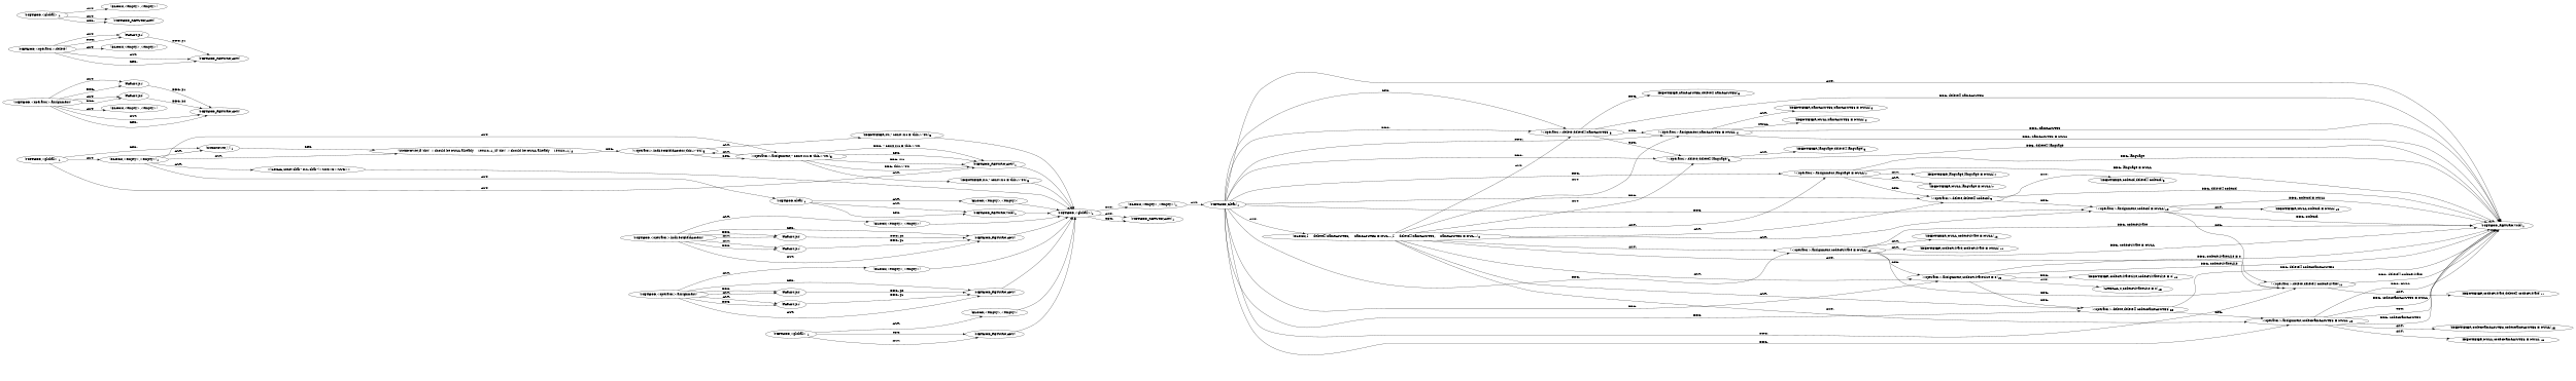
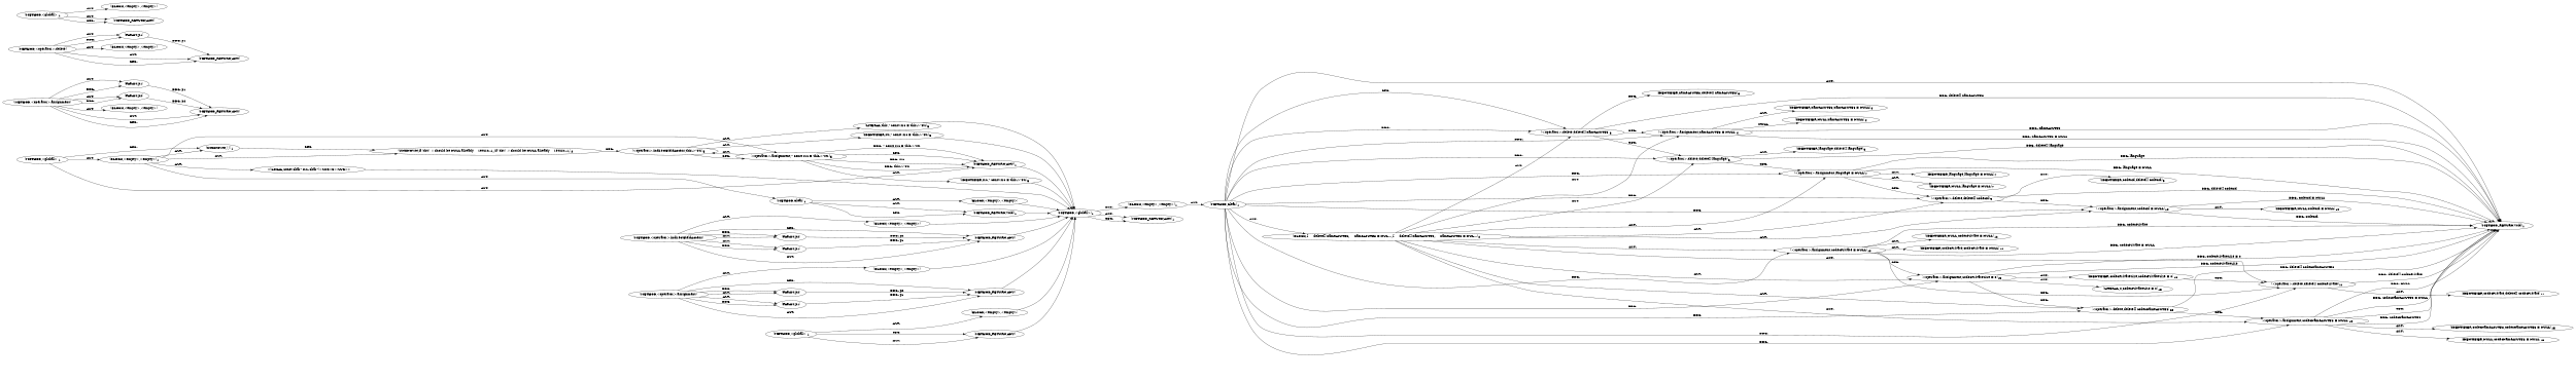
  digraph {
    rankdir=LR
    n1 [label=<(METHOD,&lt;global&gt;)<SUB>1</SUB>>]
    n2 [label=<(BLOCK,&lt;empty&gt;,&lt;empty&gt;)<SUB>1</SUB>>]
    n3 [label=<(METHOD_RETURN,ANY)<SUB>1</SUB>>]
    n4 [label=<(METHOD,Clear)<SUB>1</SUB>>]
    n5 [label=<(BLOCK,{     delete[] nameAsUTF8;     nameAsUTF8 = NUL...,{     delete[] nameAsUTF8;     nameAsUTF8 = NUL...)<SUB>2</SUB>>]
    n6 [label=<(&lt;operator&gt;.delete,delete[] nameAsUTF8)<SUB>3</SUB>>]
    n7 [label=<(&lt;operator&gt;.assignment,nameAsUTF8 = NULL)<SUB>4</SUB>>]
    n8 [label=<(&lt;operator&gt;.delete,delete[] language)<SUB>6</SUB>>]
    n9 [label=<(&lt;operator&gt;.assignment,language = NULL)<SUB>7</SUB>>]
    n10 [label=<(&lt;operator&gt;.delete,delete[] codecId)<SUB>9</SUB>>]
    n11 [label=<(&lt;operator&gt;.assignment,codecId = NULL)<SUB>10</SUB>>]
    n12 [label=<(&lt;operator&gt;.delete,delete[] codecPrivate)<SUB>11</SUB>>]
    n13 [label=<(&lt;operator&gt;.assignment,codecPrivate = NULL)<SUB>12</SUB>>]
    n14 [label=<(&lt;operator&gt;.assignment,codecPrivateSize = 0)<SUB>13</SUB>>]
    n15 [label=<(&lt;operator&gt;.delete,delete[] codecNameAsUTF8)<SUB>64</SUB>>]
    n16 [label=<(&lt;operator&gt;.assignment,codecNameAsUTF8 = NULL)<SUB>15</SUB>>]
    n17 [label=<(METHOD_RETURN,void)<SUB>1</SUB>>]
    n18 [label=<(IDENTIFIER,nameAsUTF8,delete[] nameAsUTF8)<SUB>3</SUB>>]
    n19 [label=<(IDENTIFIER,nameAsUTF8,nameAsUTF8 = NULL)<SUB>4</SUB>>]
    n20 [label=<(IDENTIFIER,NULL,nameAsUTF8 = NULL)<SUB>4</SUB>>]
    n21 [label=<(IDENTIFIER,language,delete[] language)<SUB>6</SUB>>]
    n22 [label=<(IDENTIFIER,language,language = NULL)<SUB>7</SUB>>]
    n23 [label=<(IDENTIFIER,NULL,language = NULL)<SUB>7</SUB>>]
    n24 [label=<(IDENTIFIER,codecId,delete[] codecId)<SUB>9</SUB>>]
    n25 [label=<(IDENTIFIER,NULL,codecId = NULL)<SUB>10</SUB>>]
    n26 [label=<(IDENTIFIER,codecPrivate,delete[] codecPrivate)<SUB>11</SUB>>]
    n27 [label=<(IDENTIFIER,codecPrivate,codecPrivate = NULL)<SUB>12</SUB>>]
    n28 [label=<(IDENTIFIER,NULL,codecPrivate = NULL)<SUB>12</SUB>>]
    n29 [label=<(IDENTIFIER,codecPrivateSize,codecPrivateSize = 0)<SUB>18</SUB>>]
    n30 [label=<(LITERAL,0,codecPrivateSize = 0)<SUB>13</SUB>>]
    n31 [label=<(IDENTIFIER,codecNameAsUTF8,codecNameAsUTF8 = NULL)<SUB>15</SUB>>]
    n32 [label=<(IDENTIFIER,NULL,codecNameAsUTF8 = NULL)<SUB>15</SUB>>]
    n33 [label=<(METHOD,&lt;operator&gt;.assignment)>]
    n34 [label=<(PARAM,p1)>]
    n35 [label=<(PARAM,p2)>]
    n36 [label=<(BLOCK,&lt;empty&gt;,&lt;empty&gt;)>]
    n37 [label=<(METHOD_RETURN,ANY)>]
    n38 [label=<(METHOD,&lt;operator&gt;.delete)>]
    n39 [label=<(PARAM,p1)>]
    n40 [label=<(BLOCK,&lt;empty&gt;,&lt;empty&gt;)>]
    n41 [label=<(METHOD_RETURN,ANY)>]
    n42 [label=<(METHOD,&lt;global&gt;)<SUB>1</SUB>>]
    n43 [label=<(BLOCK,&lt;empty&gt;,&lt;empty&gt;)>]
    n44 [label=<(METHOD_RETURN,ANY)>]
    n45 [label=<(METHOD,&lt;global&gt;)<SUB>1</SUB>>]
    n46 [label=<(BLOCK,&lt;empty&gt;,&lt;empty&gt;)<SUB>1</SUB>>]
    n47 [label=<(UNKNOWN,),))<SUB>1</SUB>>]
    n48 [label=<(METHOD_RETURN,ANY)<SUB>1</SUB>>]
    n49 [label=<(METHOD,Clear)<SUB>1</SUB>>]
    n50 [label=<(UNKNOWN,if (dst)  // should be NULL already     return -1;,if (dst)  // should be NULL already     return -1;)<SUB>2</SUB>>]
    n51 [label="<(LOCAL,const char* src: char*)<SUB>5</SUB>>"]
    n52 [label=<(&lt;operator&gt;.assignment,* const src = this-&gt;*str)<SUB>5</SUB>>]
    n53 [label=<(BLOCK,&lt;empty&gt;,&lt;empty&gt;)>]
    n54 [label=<(METHOD_RETURN,void)<SUB>1</SUB>>]
    n55 [label=<(&lt;operator&gt;.indirectFieldAccess,this-&gt;*str)<SUB>5</SUB>>]
    n56 [label=<(IDENTIFIER,src,* const src = this-&gt;*str)<SUB>5</SUB>>]
+   n57 [label=<(LITERAL,this,* const src = this-&gt;*str)<SUB>5</SUB>>]
    n58 [label=<(IDENTIFIER,str,* const src = this-&gt;*str)<SUB>5</SUB>>]
    n59 [label=<(METHOD,&lt;operator&gt;.indirectFieldAccess)>]
    n60 [label=<(PARAM,p1)>]
    n61 [label=<(PARAM,p2)>]
    n62 [label=<(BLOCK,&lt;empty&gt;,&lt;empty&gt;)>]
    n63 [label=<(METHOD_RETURN,ANY)>]
    n64 [label=<(METHOD,&lt;operator&gt;.assignment)>]
    n65 [label=<(PARAM,p1)>]
    n66 [label=<(PARAM,p2)>]
    n67 [label=<(BLOCK,&lt;empty&gt;,&lt;empty&gt;)>]
    n68 [label=<(METHOD_RETURN,ANY)>]
    n69 [label=<(METHOD,&lt;global&gt;)<SUB>1</SUB>>]
    n70 [label=<(BLOCK,&lt;empty&gt;,&lt;empty&gt;)>]
    n71 [label=<(METHOD_RETURN,ANY)>]
    n1 -> n2 [label="AST: "]
    n1 -> n3 [label="AST: "]
    n1 -> n3 [label="CFG: "]
    n2 -> n4 [label="AST: "]
    n4 -> n5 [label="AST: "]
    n4 -> n6 [label="CFG: "]
    n4 -> n6 [label="DDG: "]
    n4 -> n7 [label="DDG: "]
    n4 -> n8 [label="DDG: "]
    n4 -> n9 [label="DDG: "]
    n4 -> n10 [label="DDG: "]
    n4 -> n11 [label="DDG: "]
    n4 -> n12 [label="DDG: "]
    n4 -> n13 [label="DDG: "]
    n4 -> n14 [label="DDG: "]
    n4 -> n15 [label="DDG: "]
    n4 -> n16 [label="DDG: "]
    n4 -> n17 [label="AST: "]
    n5 -> n6 [label="AST: "]
    n5 -> n7 [label="AST: "]
    n5 -> n8 [label="AST: "]
    n5 -> n9 [label="AST: "]
    n5 -> n10 [label="AST: "]
    n5 -> n11 [label="AST: "]
    n5 -> n12 [label="AST: "]
    n5 -> n13 [label="AST: "]
    n5 -> n14 [label="AST: "]
    n5 -> n15 [label="AST: "]
    n5 -> n16 [label="AST: "]
    n6 -> n7 [label="CFG: "]
    n6 -> n8 [label="CFG: "]
    n6 -> n17 [label="DDG: delete[] nameAsUTF8"]
    n6 -> n18 [label="DDG: "]
    n7 -> n17 [label="DDG: nameAsUTF8"]
    n7 -> n17 [label="DDG: nameAsUTF8 = NULL"]
    n7 -> n19 [label="AST: "]
    n7 -> n20 [label="NULL: "]
+   n8 -> n9 [label="CFG: "]
    n8 -> n17 [label="DDG: delete[] language"]
    n8 -> n21 [label="AST: "]
    n9 -> n10 [label="CFG: "]
    n9 -> n17 [label="DDG: language"]
    n9 -> n17 [label="DDG: language = NULL"]
    n9 -> n22 [label="AST: "]
    n9 -> n23 [label="AST: "]
    n10 -> n11 [label="CFG: "]
    n10 -> n17 [label="DDG: delete[] codecId"]
    n10 -> n24 [label="AST: "]
-   n11 -> n12 [label="CFG: "]
+   n29 -> n12 [label="CFG: "]
    n11 -> n17 [label="DDG: codecId"]
    n11 -> n17 [label="DDG: codecId = NULL"]
    n11 -> n25 [label="AST: "]
    n12 -> n17 [label="DDG: delete[] codecPrivate"]
    n12 -> n26 [label="AST: "]
    n13 -> n12 [label="CFG: "]
    n13 -> n14 [label="CFG: "]
    n13 -> n17 [label="DDG: codecPrivate"]
    n13 -> n17 [label="DDG: codecPrivate = NULL"]
    n13 -> n27 [label="AST: "]
    n13 -> n28 [label="AST: "]
    n14 -> n15 [label="CFG: "]
    n14 -> n17 [label="DDG: codecPrivateSize = 0"]
    n14 -> n17 [label="DDG: codecPrivateSize"]
-   n14 -> n29 [label="DDG: "]
+   n14 -> n29 [label="AST: "]
    n14 -> n30 [label="AST: "]
    n15 -> n16 [label="CFG: "]
    n15 -> n17 [label="DDG: delete[] codecNameAsUTF8"]
    n16 -> n17 [label="CFG: "]
    n16 -> n17 [label="DDG: codecNameAsUTF8"]
    n16 -> n17 [label="DDG: NULL"]
    n16 -> n17 [label="DDG: codecNameAsUTF8 = NULL"]
    n16 -> n31 [label="AST: "]
    n16 -> n32 [label="AST: "]
    n33 -> n34 [label="AST: "]
    n33 -> n34 [label="DDG: "]
    n33 -> n35 [label="AST: "]
    n33 -> n35 [label="DDG: "]
    n33 -> n36 [label="AST: "]
    n33 -> n37 [label="AST: "]
    n33 -> n37 [label="CFG: "]
    n34 -> n37 [label="DDG: p1"]
    n35 -> n37 [label="DDG: p2"]
    n38 -> n39 [label="AST: "]
    n38 -> n39 [label="DDG: "]
    n38 -> n40 [label="AST: "]
    n38 -> n41 [label="AST: "]
    n38 -> n41 [label="CFG: "]
    n39 -> n41 [label="DDG: p1"]
    n42 -> n43 [label="AST: "]
    n42 -> n44 [label="AST: "]
    n42 -> n44 [label="CFG: "]
    n45 -> n46 [label="AST: "]
    n45 -> n47 [label="CFG: "]
    n45 -> n48 [label="AST: "]
    n46 -> n47 [label="AST: "]
    n46 -> n49 [label="AST: "]
    n46 -> n50 [label="AST: "]
    n46 -> n51 [label="AST: "]
    n46 -> n52 [label="AST: "]
    n47 -> n50 [label="CFG: "]
    n48 -> n1
    n49 -> n53 [label="AST: "]
    n49 -> n54 [label="AST: "]
    n49 -> n54 [label="CFG: "]
    n50 -> n55 [label="CFG: "]
    n51 -> n1
    n52 -> n48 [label="CFG: "]
    n52 -> n48 [label="DDG: src"]
    n52 -> n48 [label="DDG: this-&gt;*str"]
    n52 -> n48 [label="DDG: * const src = this-&gt;*str"]
    n52 -> n55 [label="AST: "]
    n52 -> n56 [label="AST: "]
    n53 -> n1
    n54 -> n1
    n55 -> n52 [label="CFG: "]
+   n55 -> n57 [label="AST: "]
    n55 -> n58 [label="AST: "]
    n56 -> n1
+   n57 -> n1
    n58 -> n1
    n59 -> n60 [label="AST: "]
    n59 -> n60 [label="DDG: "]
    n59 -> n61 [label="AST: "]
    n59 -> n61 [label="DDG: "]
    n59 -> n62 [label="AST: "]
    n59 -> n63 [label="AST: "]
    n59 -> n63 [label="CFG: "]
    n60 -> n63 [label="DDG: p1"]
    n61 -> n63 [label="DDG: p2"]
    n62 -> n1
    n63 -> n1
    n64 -> n65 [label="AST: "]
    n64 -> n65 [label="DDG: "]
    n64 -> n66 [label="AST: "]
    n64 -> n66 [label="DDG: "]
    n64 -> n67 [label="AST: "]
    n64 -> n68 [label="AST: "]
    n64 -> n68 [label="CFG: "]
    n65 -> n68 [label="DDG: p1"]
    n66 -> n68 [label="DDG: p2"]
    n67 -> n1
    n68 -> n1
    n69 -> n70 [label="AST: "]
    n69 -> n71 [label="AST: "]
    n69 -> n71 [label="CFG: "]
    n70 -> n1
    n71 -> n1
  }
